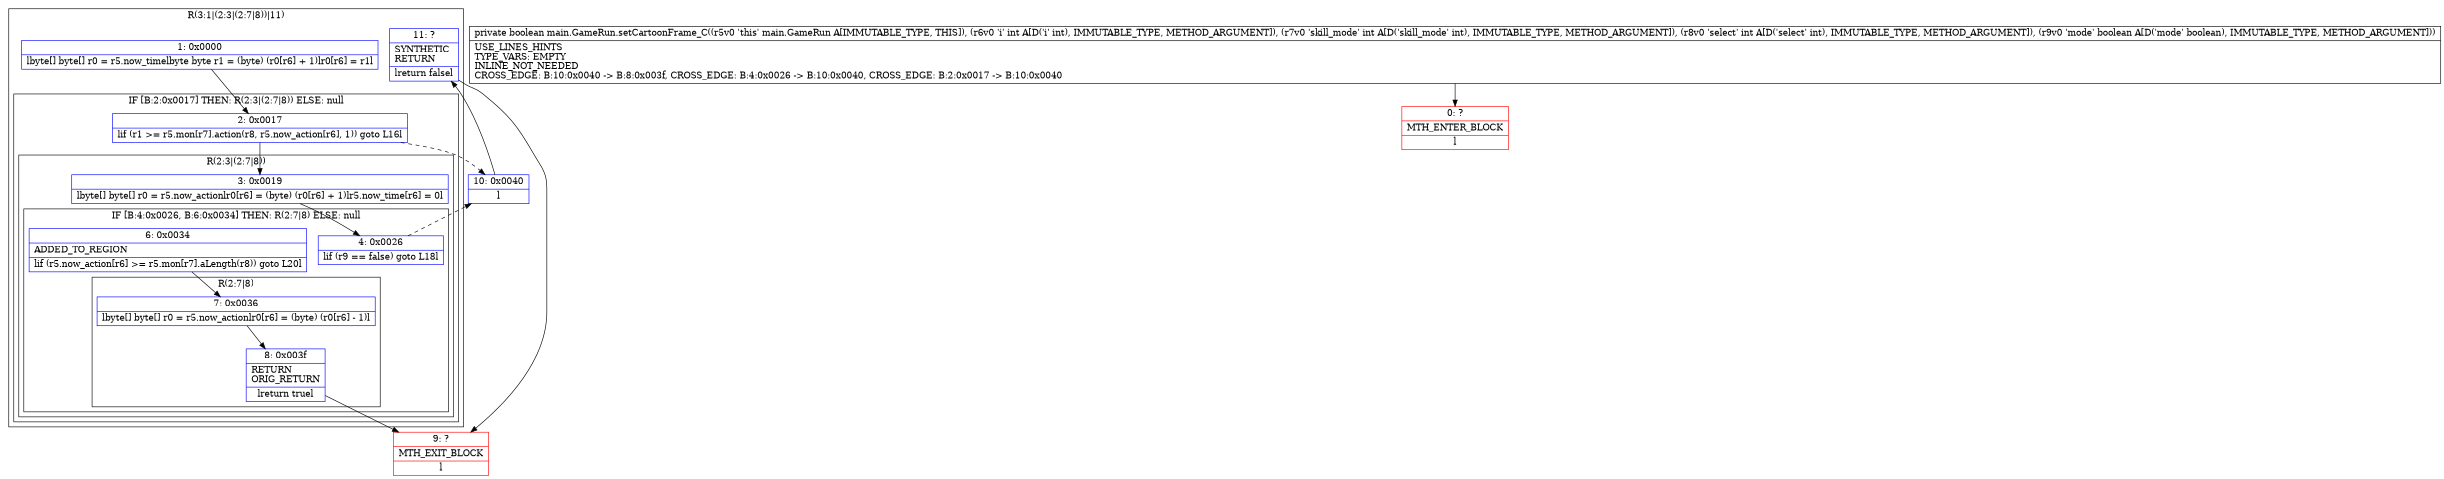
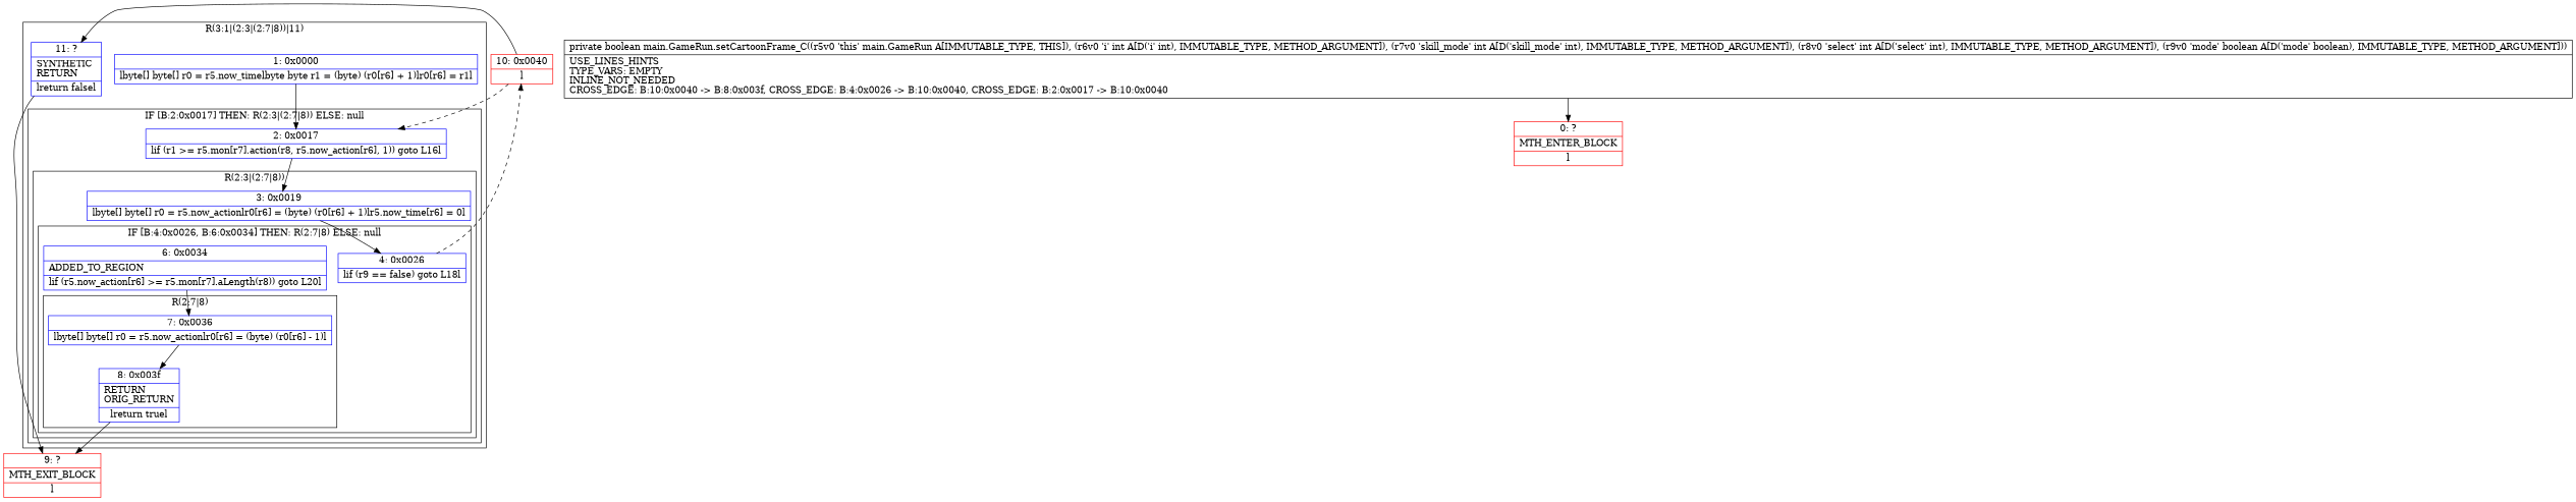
  digraph {
    node [color=blue shape=record]
    n1 [label="{7\:\ 0x0036|lbyte[] byte[] r0 = r5.now_actionlr0[r6] = (byte) (r0[r6] \- 1)l}"]
    n2 [label="{8\:\ 0x003f|RETURN\lORIG_RETURN\l|lreturn truel}"]
    n3 [label="{4\:\ 0x0026|lif (r9 == false) goto L18l}"]
    n4 [label="{6\:\ 0x0034|ADDED_TO_REGION\l|lif (r5.now_action[r6] \>= r5.mon[r7].aLength(r8)) goto L20l}"]
    n5 [label="{3\:\ 0x0019|lbyte[] byte[] r0 = r5.now_actionlr0[r6] = (byte) (r0[r6] + 1)lr5.now_time[r6] = 0l}"]
    n6 [label="{2\:\ 0x0017|lif (r1 \>= r5.mon[r7].action(r8, r5.now_action[r6], 1)) goto L16l}"]
    n7 [label="{1\:\ 0x0000|lbyte[] byte[] r0 = r5.now_timelbyte byte r1 = (byte) (r0[r6] + 1)lr0[r6] = r1l}"]
    n8 [label="{11\:\ ?|SYNTHETIC\lRETURN\l|lreturn falsel}"]
    n9 [color=red label="{9\:\ ?|MTH_EXIT_BLOCK\l|l}"]
-   n10 [label="{10\:\ 0x0040|l}"]
+   n10 [color=red label="{10\:\ 0x0040|l}"]
    n11 [color=red label="{0\:\ ?|MTH_ENTER_BLOCK\l|l}"]
    n12 [label="{private boolean main.GameRun.setCartoonFrame_C((r5v0 'this' main.GameRun A[IMMUTABLE_TYPE, THIS]), (r6v0 'i' int A[D('i' int), IMMUTABLE_TYPE, METHOD_ARGUMENT]), (r7v0 'skill_mode' int A[D('skill_mode' int), IMMUTABLE_TYPE, METHOD_ARGUMENT]), (r8v0 'select' int A[D('select' int), IMMUTABLE_TYPE, METHOD_ARGUMENT]), (r9v0 'mode' boolean A[D('mode' boolean), IMMUTABLE_TYPE, METHOD_ARGUMENT]))  | USE_LINES_HINTS\lTYPE_VARS: EMPTY\lINLINE_NOT_NEEDED\lCROSS_EDGE: B:10:0x0040 \-\> B:8:0x003f, CROSS_EDGE: B:4:0x0026 \-\> B:10:0x0040, CROSS_EDGE: B:2:0x0017 \-\> B:10:0x0040\l}" color=""]
    subgraph cluster_1 {
      label="R(3:1|(2:3|(2:7|8))|11)"
      n7
      n8
      subgraph cluster_2 {
        label="IF [B:2:0x0017] THEN: R(2:3|(2:7|8)) ELSE: null"
        n6
        subgraph cluster_3 {
          label="R(2:3|(2:7|8))"
          n5
          subgraph cluster_4 {
            label="IF [B:4:0x0026, B:6:0x0034] THEN: R(2:7|8) ELSE: null"
            n3
            n4
            subgraph cluster_5 {
              label="R(2:7|8)"
              n1
              n2
            }
          }
        }
      }
    }
    n1 -> n2
    n2 -> n9
    n3 -> n10 [style=dashed]
    n4 -> n1
    n5 -> n3
    n6 -> n5
-   n6 -> n10 [style=dashed]
+   n10 -> n6 [style=dashed]
    n7 -> n6
    n8 -> n9
    n10 -> n8
    n12 -> n11
  }
